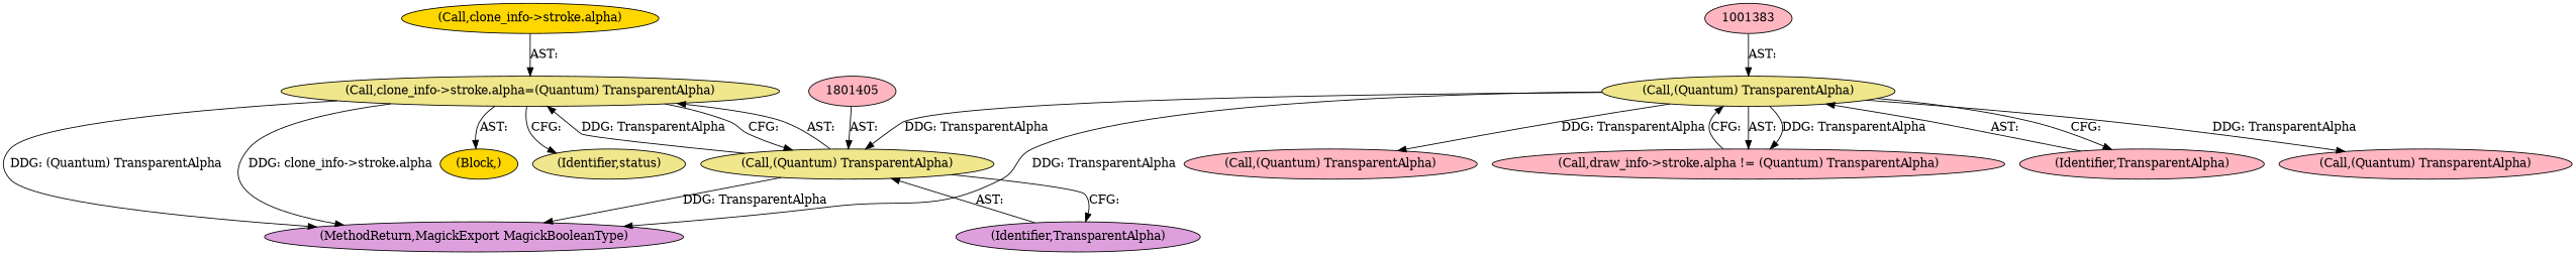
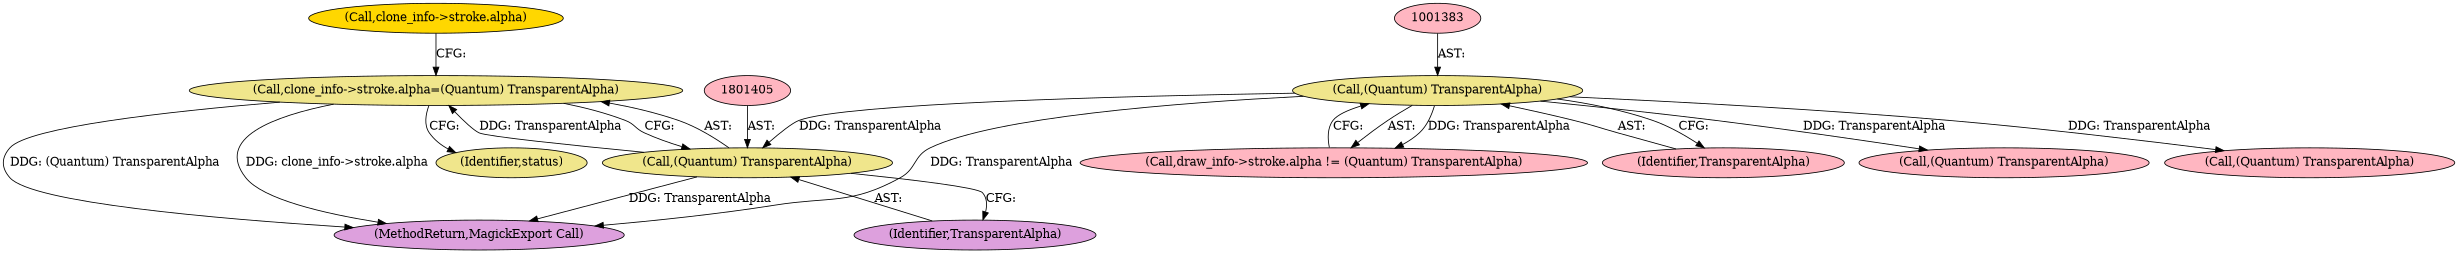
  digraph {
    node [fillcolor=lightpink style=filled]
    n1 [fillcolor=khaki label="(Call,clone_info->stroke.alpha=(Quantum) TransparentAlpha)"]
    n2 [fillcolor=khaki label="(Call,(Quantum) TransparentAlpha)"]
-   n3 [fillcolor=gold label="(Block,)"]
-   n4 [fillcolor=plum label="(MethodReturn,MagickExport MagickBooleanType)"]
+   n4 [fillcolor=plum label="(MethodReturn,MagickExport Call)"]
    n5 [fillcolor=khaki label="(Identifier,status)"]
    n6 [fillcolor=plum label="(Identifier,TransparentAlpha)"]
    n7 [fillcolor=khaki label="(Call,(Quantum) TransparentAlpha)"]
    n8 [label="(Call,draw_info->stroke.alpha != (Quantum) TransparentAlpha)"]
    n9 [label="(Identifier,TransparentAlpha)"]
    n10 [label="(Call,(Quantum) TransparentAlpha)"]
    n11 [label="(Call,(Quantum) TransparentAlpha)"]
    n12 [fillcolor=gold label="(Call,clone_info->stroke.alpha)"]
    n13 [label=1801405]
    1001383
    n1 -> n2 [label="CFG: "]
-   n1 -> n3 [label="AST: "]
    n1 -> n4 [label="DDG: (Quantum) TransparentAlpha"]
    n1 -> n4 [label="DDG: clone_info->stroke.alpha"]
    n1 -> n5 [label="CFG: "]
    n2 -> n1 [label="AST: "]
    n2 -> n1 [label="DDG: TransparentAlpha"]
    n2 -> n4 [label="DDG: TransparentAlpha"]
    n2 -> n6 [label="CFG: "]
    n6 -> n2 [label="AST: "]
    n7 -> n2 [label="DDG: TransparentAlpha"]
    n7 -> n4 [label="DDG: TransparentAlpha"]
    n7 -> n8 [label="AST: "]
    n7 -> n8 [label="DDG: TransparentAlpha"]
    n7 -> n9 [label="CFG: "]
    n7 -> n10 [label="DDG: TransparentAlpha"]
    n7 -> n11 [label="DDG: TransparentAlpha"]
    n8 -> n7 [label="CFG: "]
    n9 -> n7 [label="AST: "]
-   n12 -> n1 [label="AST: "]
+   n12 -> n1 [label="CFG: "]
    n13 -> n2 [label="AST: "]
    1001383 -> n7 [label="AST: "]
  }
